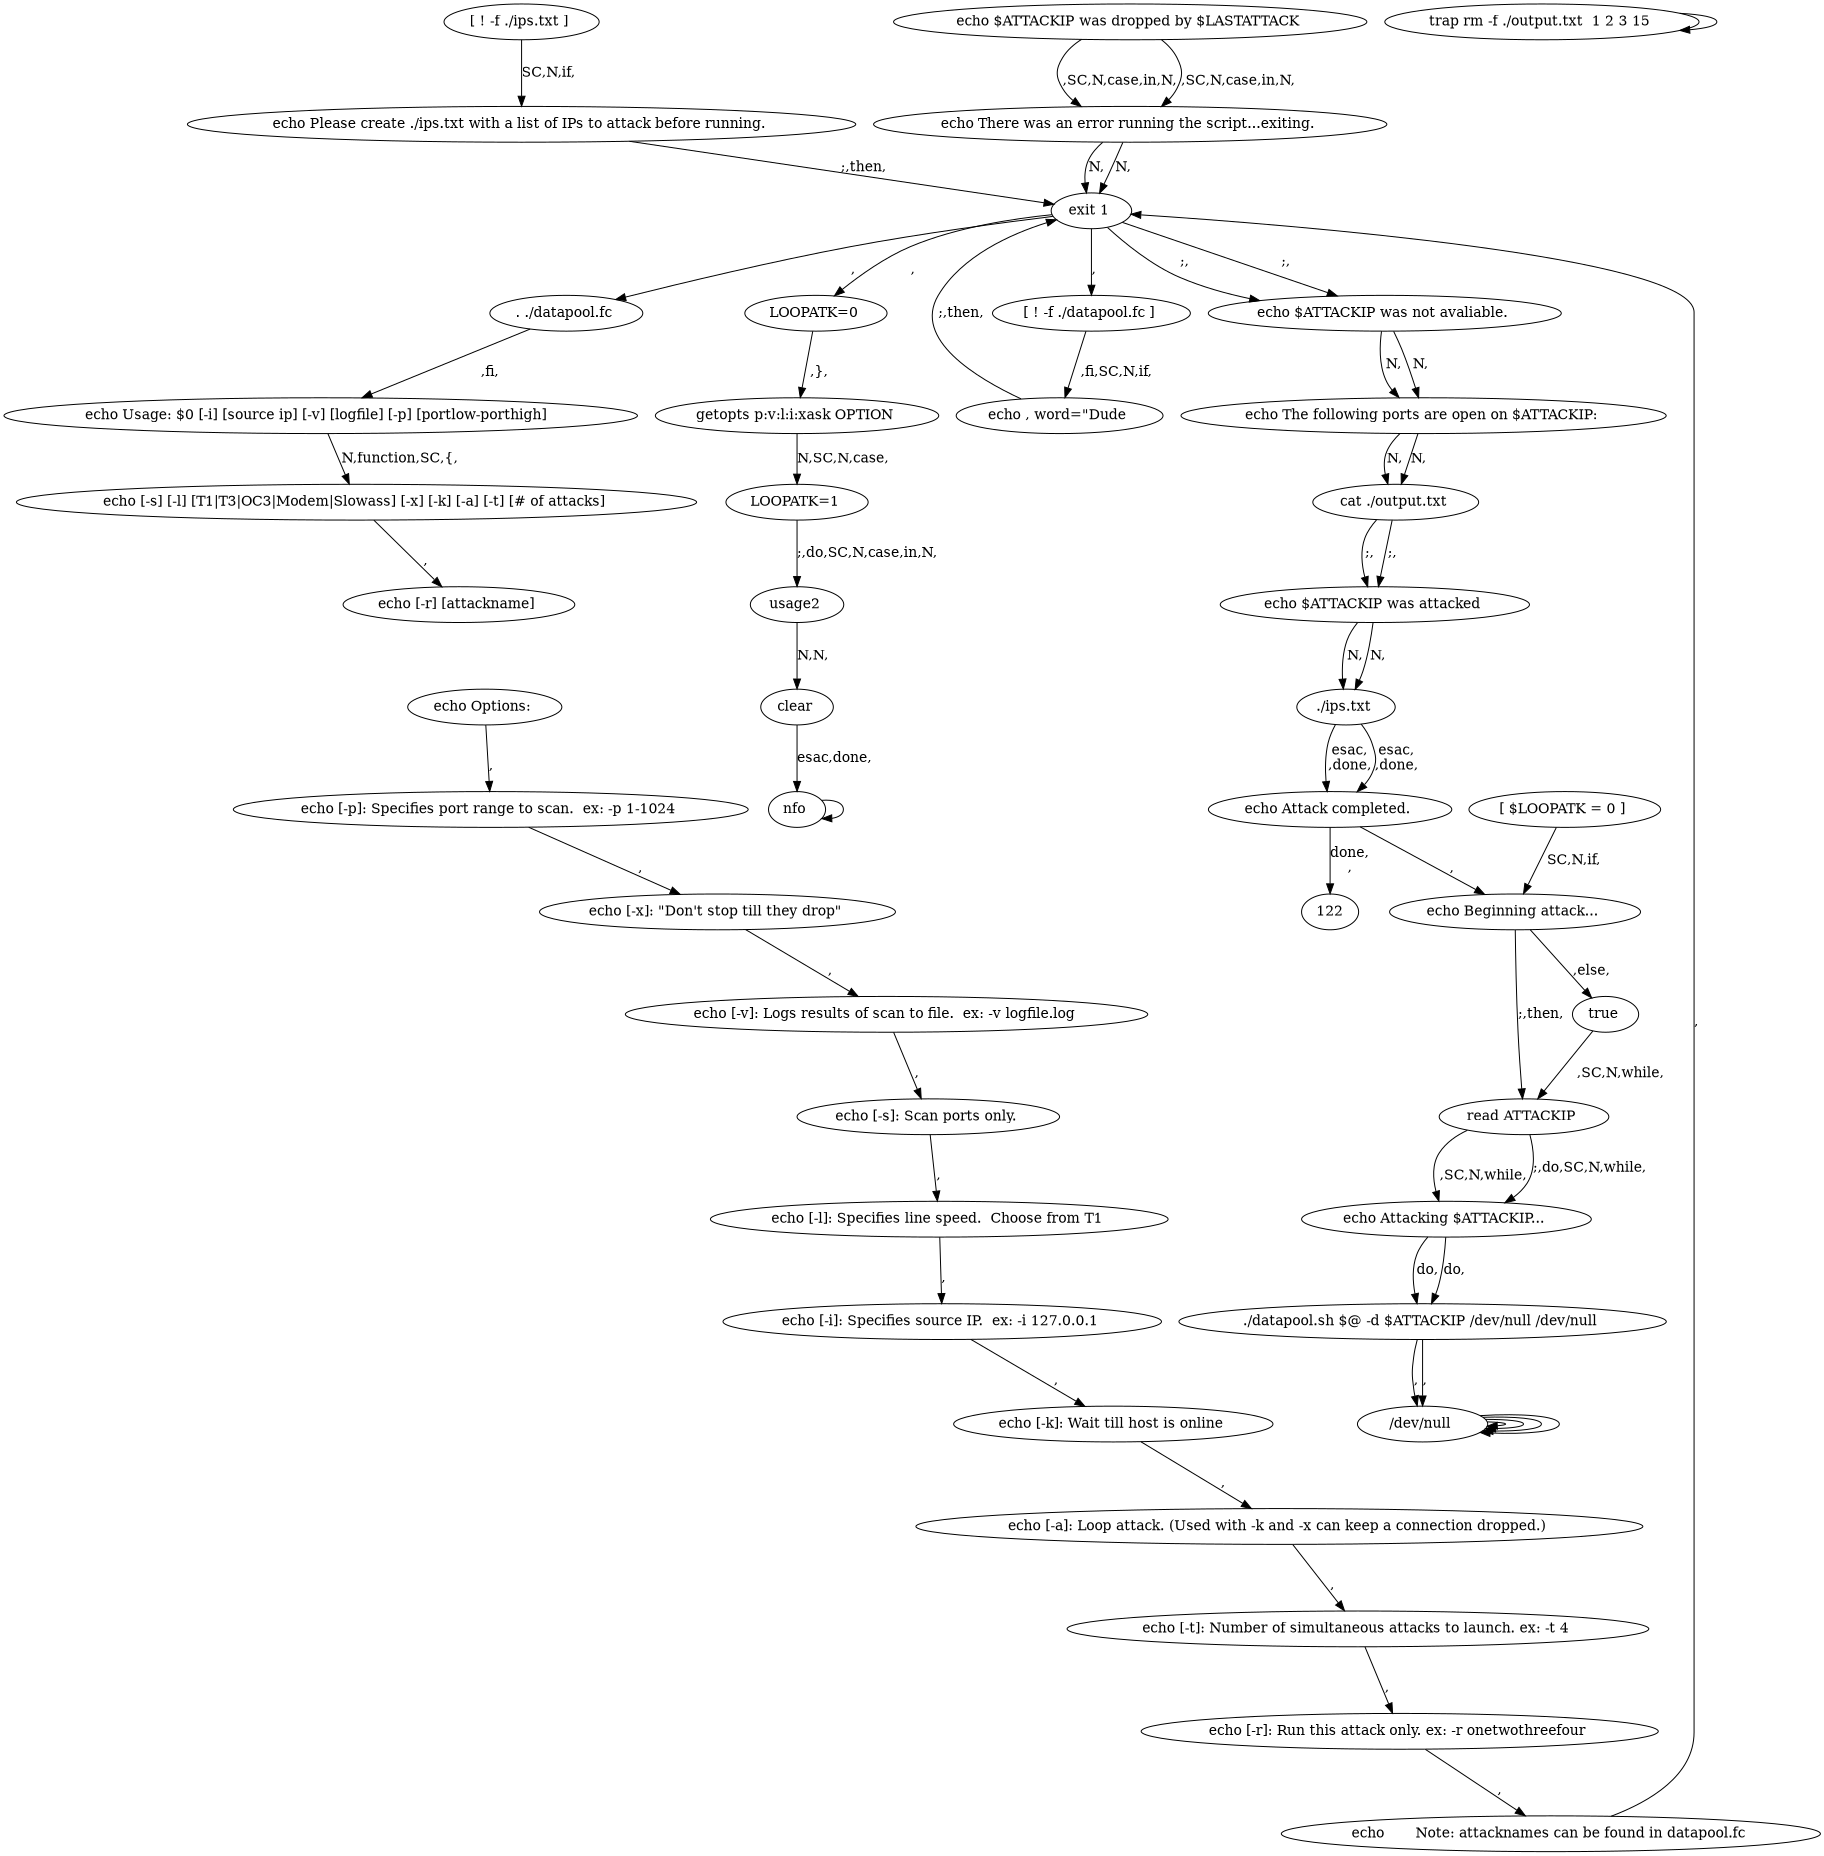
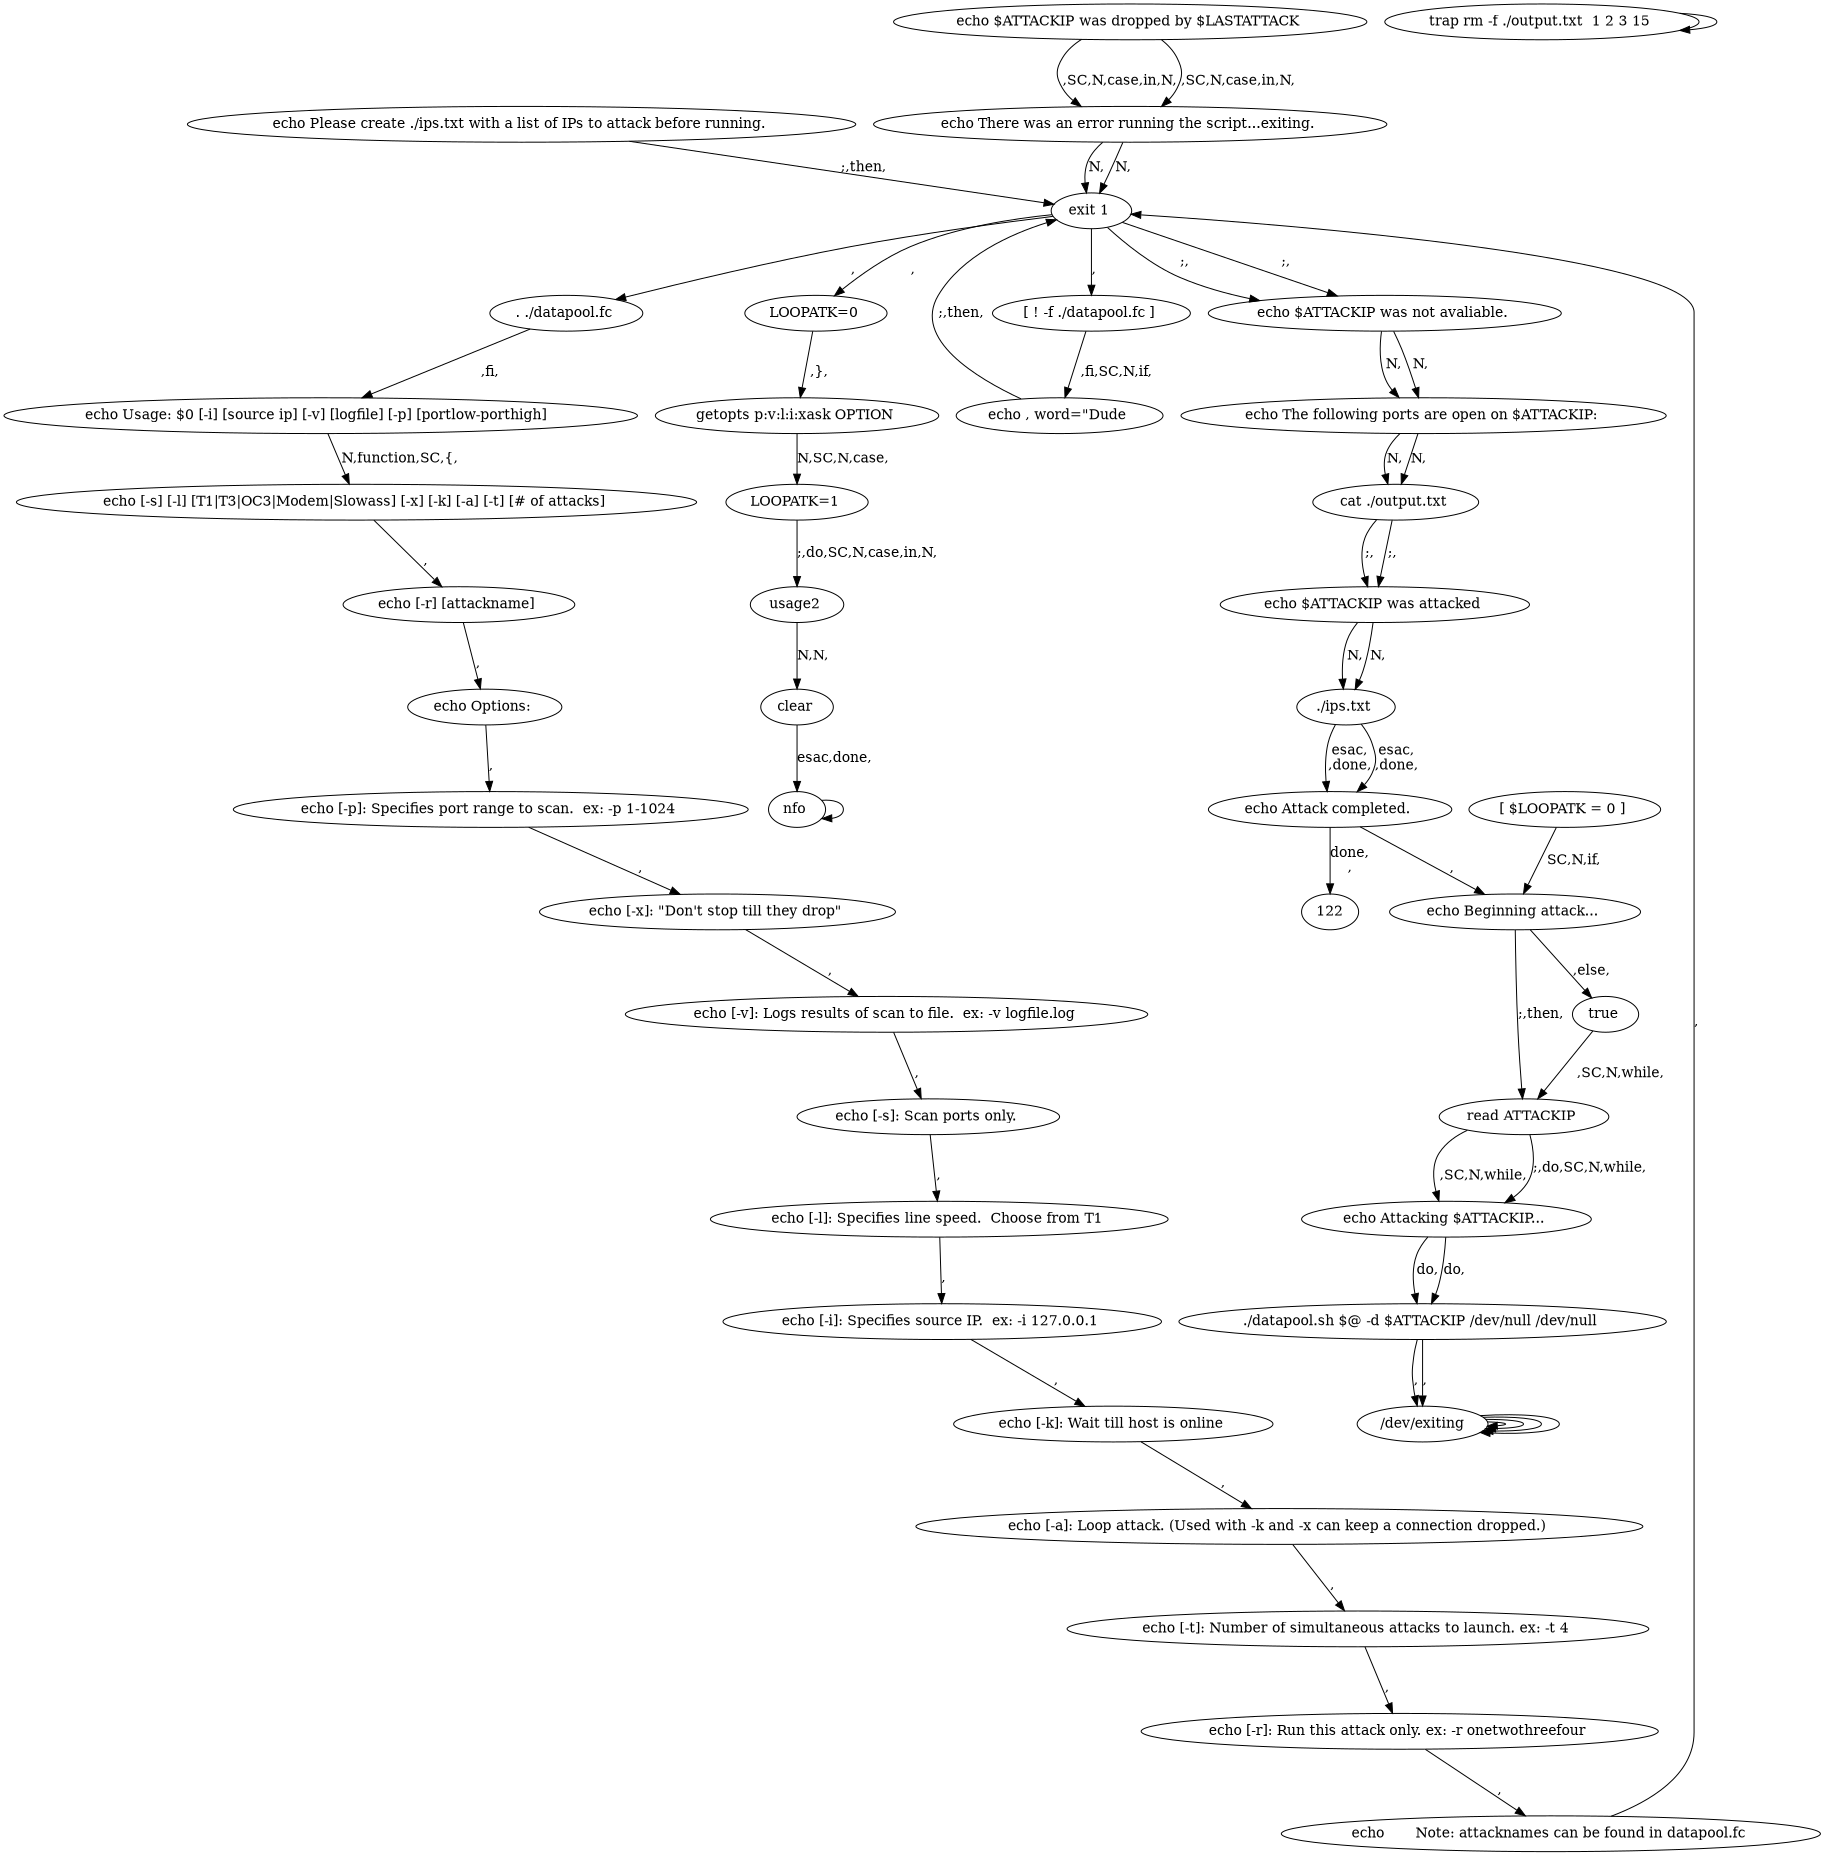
  digraph {
-   n1 [label="[ ! -f ./ips.txt ] "]
    n2 [label="echo Please create ./ips.txt with a list of IPs to attack before running. "]
    n3 [label="exit 1 "]
    n4 [label="[ ! -f ./datapool.fc ] "]
    n5 [label=". ./datapool.fc "]
    n6 [label="LOOPATK=0 "]
    n7 [label="echo $ATTACKIP was not avaliable. "]
    n8 [label="echo , word=\"Dude "]
    n9 [label="echo Usage: $0 [-i] [source ip] [-v] [logfile] [-p] [portlow-porthigh]  "]
    n10 [label="getopts p:v:l:i:xask OPTION "]
    n11 [label="echo The following ports are open on $ATTACKIP: "]
    n12 [label="echo [-s] [-l] [T1|T3|OC3|Modem|Slowass] [-x] [-k] [-a] [-t] [# of attacks] "]
    n13 [label="echo [-r] [attackname] "]
    n14 [label="echo Options: "]
    n15 [label="echo [-p]: Specifies port range to scan.  ex: -p 1-1024 "]
    n16 [label="echo [-x]: \"Don\'t stop till they drop\" "]
    n17 [label="echo [-v]: Logs results of scan to file.  ex: -v logfile.log "]
    n18 [label="echo [-s]: Scan ports only. "]
    n19 [label="echo [-l]: Specifies line speed.  Choose from T1 "]
    n20 [label="echo [-i]: Specifies source IP.  ex: -i 127.0.0.1 "]
    n21 [label="echo [-k]: Wait till host is online "]
    n22 [label="echo [-a]: Loop attack. (Used with -k and -x can keep a connection dropped.) "]
    n23 [label="echo [-t]: Number of simultaneous attacks to launch. ex: -t 4 "]
    n24 [label="echo [-r]: Run this attack only. ex: -r onetwothreefour "]
    n25 [label="echo       Note: attacknames can be found in datapool.fc "]
    n26 [label="LOOPATK=1 "]
    n27 [label="usage2 "]
    n28 [label="clear "]
    n29 [label="nfo "]
    n30 [label="trap rm -f ./output.txt  1 2 3 15 "]
    n31 [label="[ $LOOPATK = 0 ] "]
    n32 [label="echo Beginning attack... "]
    n33 [label="read ATTACKIP "]
    n34 [label="true "]
    n35 [label="echo Attacking $ATTACKIP... "]
    n36 [label="./datapool.sh $@ -d $ATTACKIP /dev/null /dev/null "]
-   n37 [label="/dev/null "]
+   n37 [label="/dev/exiting"]
    n38 [label="echo $ATTACKIP was dropped by $LASTATTACK "]
    n39 [label="echo There was an error running the script...exiting. "]
    n40 [label="cat ./output.txt "]
    n41 [label="echo $ATTACKIP was attacked "]
    n42 [label="./ips.txt "]
    n43 [label="echo Attack completed. "]
    n44 [label=122]
-   n1 -> n2 [label="SC,N,if,"]
    n2 -> n3 [label=";,then,"]
    n3 -> n4 [label="\n,"]
    n3 -> n5 [label="\n,"]
    n3 -> n6 [label="\n,"]
    n3 -> n7 [label=";,"]
    n3 -> n7 [label=";,"]
    n4 -> n8 [label="\n,fi,SC,N,if,"]
    n5 -> n9 [label="\n,fi,"]
    n6 -> n10 [label="\n,},"]
    n7 -> n11 [label="N,"]
    n7 -> n11 [label="N,"]
    n8 -> n3 [label=";,then,"]
    n9 -> n12 [label="N,function,SC,{,"]
    n10 -> n26 [label="N,SC,N,case,"]
    n11 -> n40 [label="N,"]
    n11 -> n40 [label="N,"]
    n12 -> n13 [label="\n,"]
+   n13 -> n14 [label="\n,"]
    n14 -> n15 [label="\n,"]
    n15 -> n16 [label="\n,"]
    n16 -> n17 [label="\n,"]
    n17 -> n18 [label="\n,"]
    n18 -> n19 [label="\n,"]
    n19 -> n20 [label="\n,"]
    n20 -> n21 [label="\n,"]
    n21 -> n22 [label="\n,"]
    n22 -> n23 [label="\n,"]
    n23 -> n24 [label="\n,"]
    n24 -> n25 [label="\n,"]
    n25 -> n3 [label="\n,"]
    n26 -> n27 [label=";,do,SC,N,case,in,N,"]
    n27 -> n28 [label="N,N,"]
    n28 -> n29 [label="esac,done,"]
    n29 -> n29
    n30 -> n30
    n31 -> n32 [label="SC,N,if,"]
    n32 -> n33 [label=";,then,"]
    n32 -> n34 [label="\n,else,"]
    n33 -> n35 [label="\n,SC,N,while,"]
    n33 -> n35 [label=";,do,SC,N,while,"]
    n34 -> n33 [label="\n,SC,N,while,"]
    n35 -> n36 [label="do,"]
    n35 -> n36 [label="do,"]
    n36 -> n37 [label="\n,"]
    n36 -> n37 [label="\n,"]
    n37 -> n37
    n37 -> n37
    n37 -> n37
    n37 -> n37
    n38 -> n39 [label="\n,SC,N,case,in,N,"]
    n38 -> n39 [label="\n,SC,N,case,in,N,"]
    n39 -> n3 [label="N,"]
    n39 -> n3 [label="N,"]
    n40 -> n41 [label=";,"]
    n40 -> n41 [label=";,"]
    n41 -> n42 [label="N,"]
    n41 -> n42 [label="N,"]
    n42 -> n43 [label="esac,\n,done,"]
    n42 -> n43 [label="esac,\n,done,"]
    n43 -> n32 [label="\n,"]
    n43 -> n44 [label="done,\n,"]
  }
